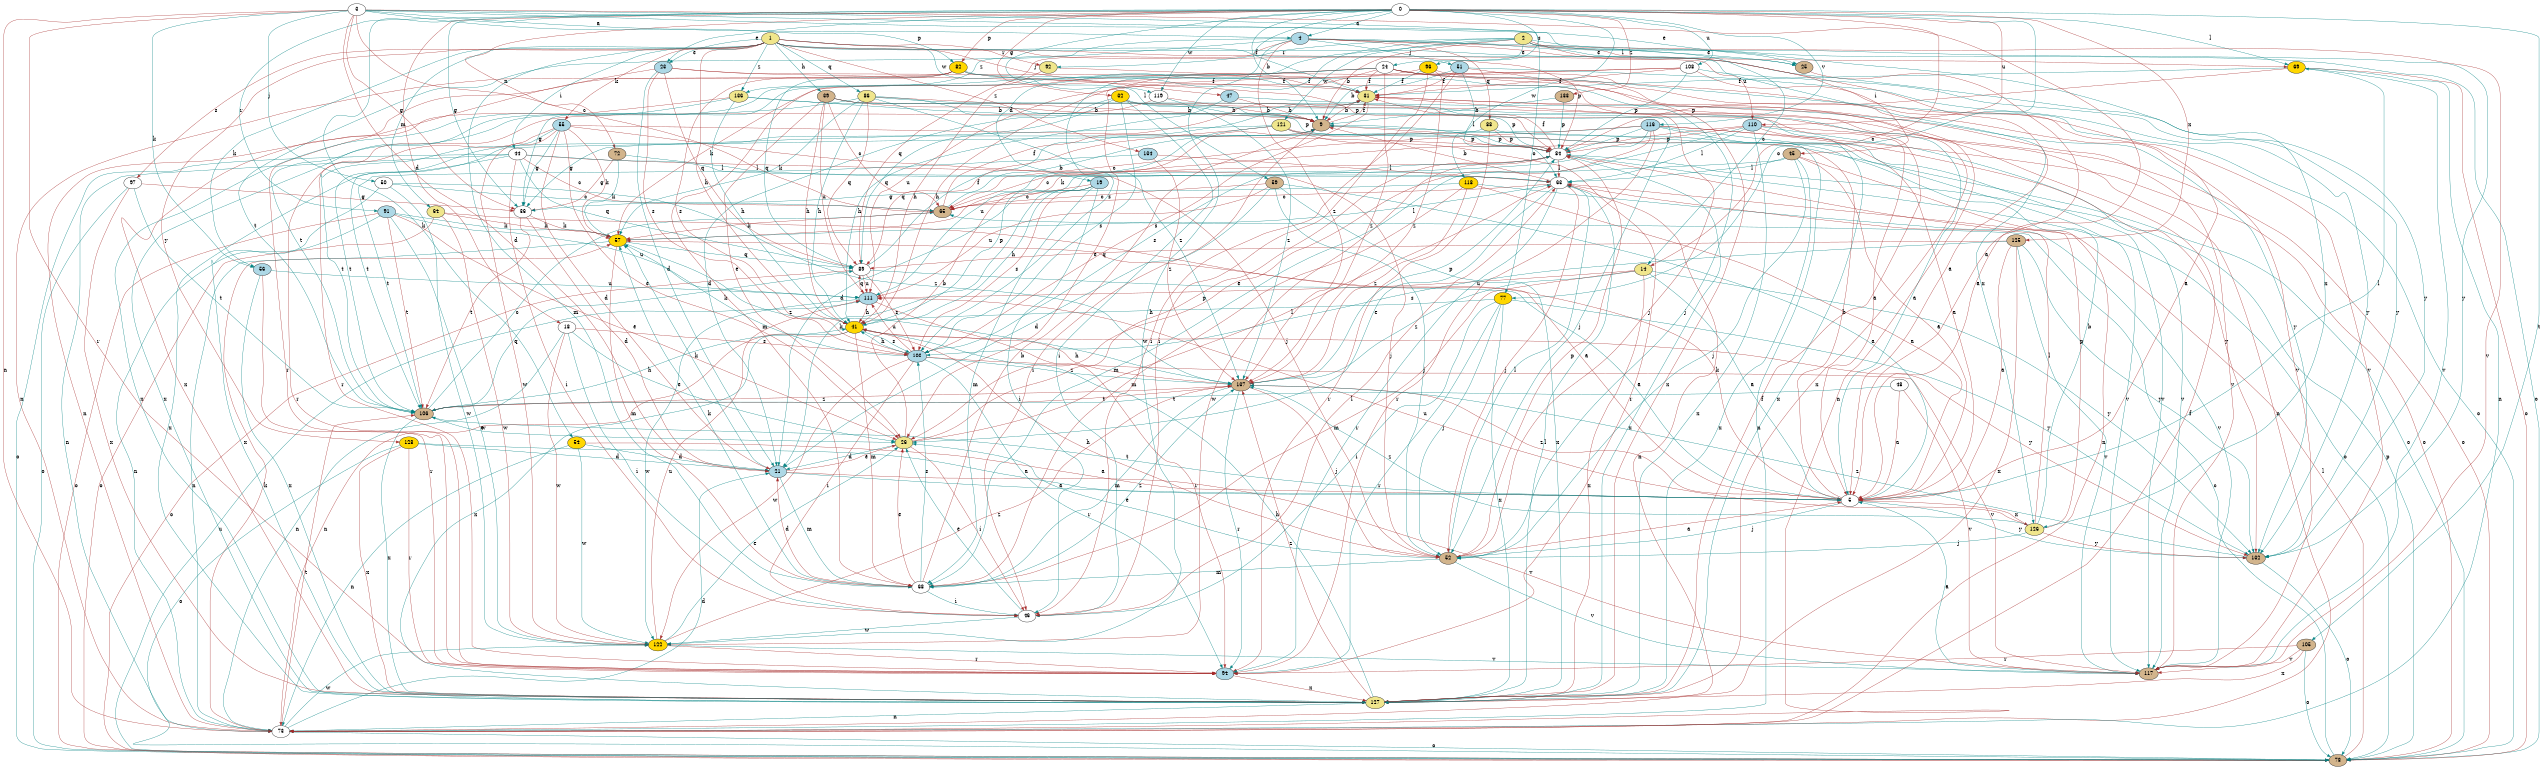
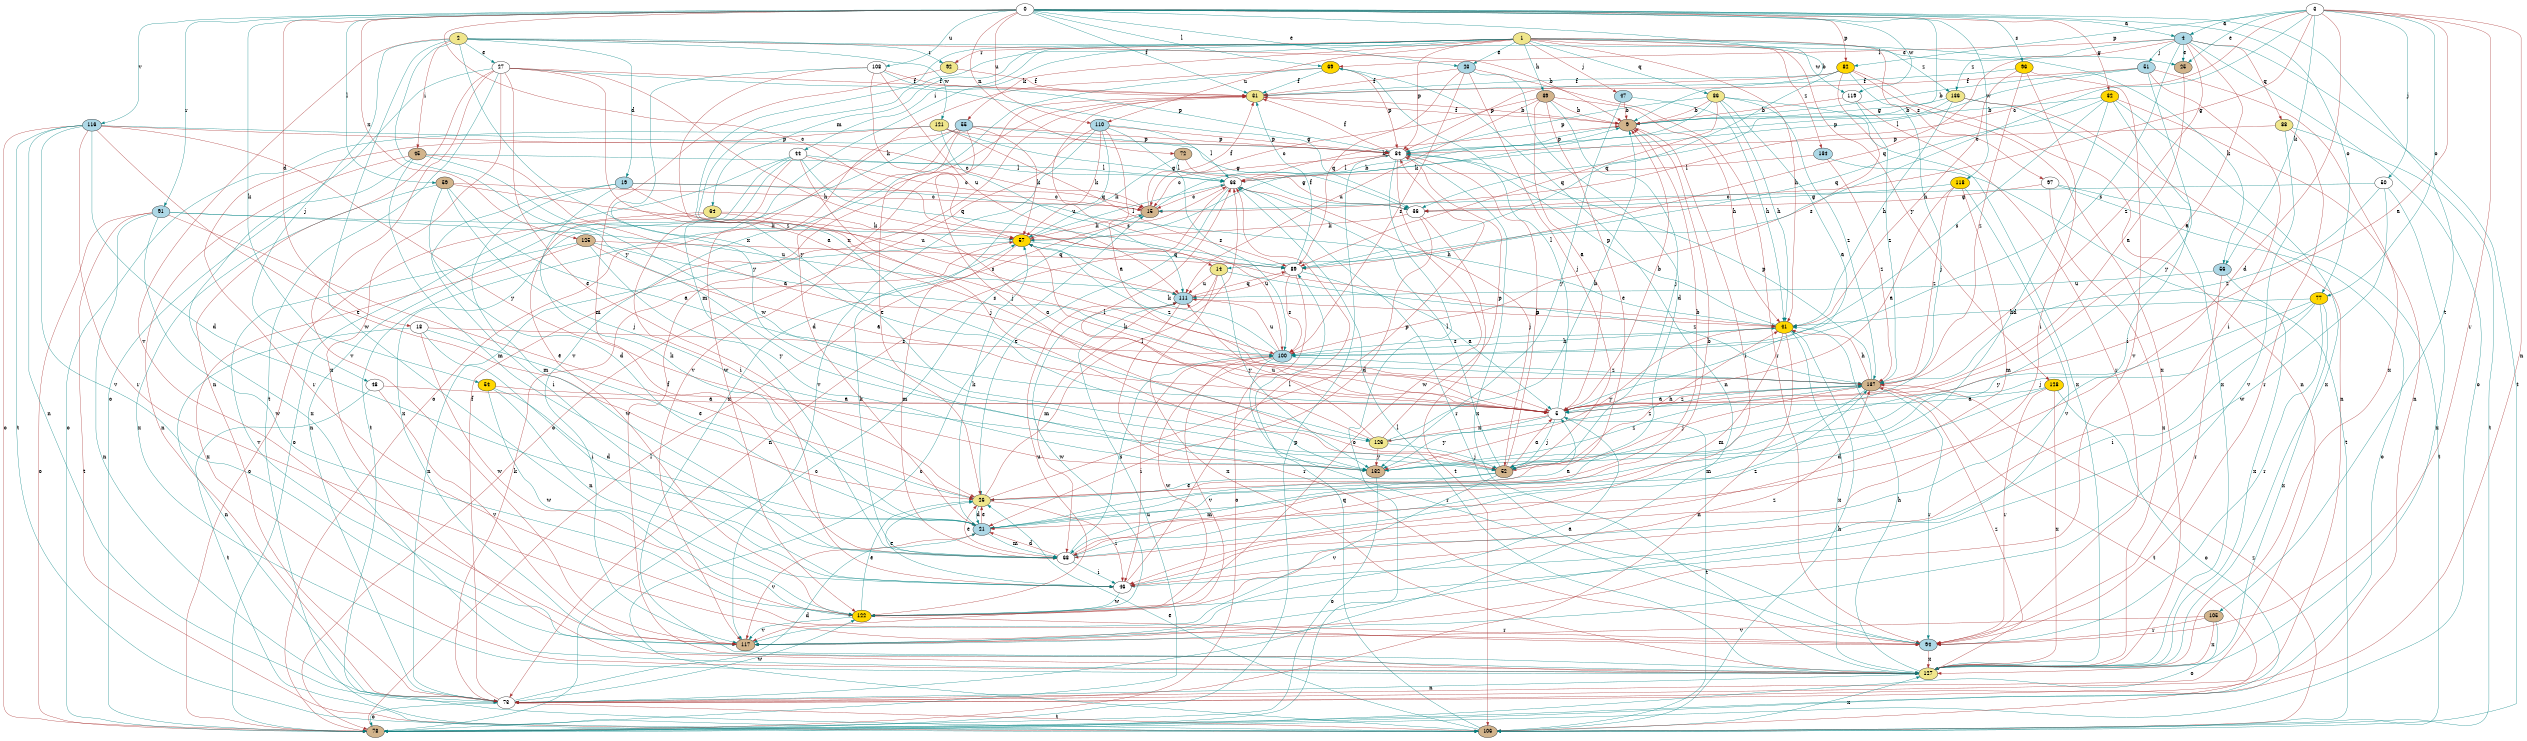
  strict digraph {
    node [fillcolor=white style=filled]
    edge [color=teal]
    4 [fillcolor=lightblue]
    0
    9 [fillcolor=tan]
    14 [fillcolor=khaki]
    18
    23 [fillcolor=lightblue]
    31 [fillcolor=khaki]
    32 [fillcolor=gold]
    36
    54 [fillcolor=gold]
    59 [fillcolor=tan]
    n12 [fillcolor=gold label=69]
    72 [fillcolor=tan]
    77 [fillcolor=gold]
    82 [fillcolor=gold]
    91 [fillcolor=lightblue]
    96 [fillcolor=gold]
    105 [fillcolor=tan]
    108
    110 [fillcolor=lightblue]
    116 [fillcolor=lightblue]
    118 [fillcolor=gold]
    119
    125 [fillcolor=tan]
-   133 [fillcolor=tan]
    136 [fillcolor=khaki]
    25 [fillcolor=tan]
    5
    51 [fillcolor=lightblue]
    78 [fillcolor=tan]
    88 [fillcolor=khaki]
    89
    100 [fillcolor=lightblue]
    106 [fillcolor=tan]
    137 [fillcolor=tan]
    46
    84
    68
    132 [fillcolor=tan]
    111 [fillcolor=lightblue]
    127 [fillcolor=khaki]
    122 [fillcolor=gold]
    73
    26 [fillcolor=khaki]
    21 [fillcolor=lightblue]
    94 [fillcolor=lightblue]
    52 [fillcolor=tan]
    117 [fillcolor=tan]
    57 [fillcolor=gold]
-   15 [fillcolor=tan label=65]
+   15 [fillcolor=tan]
    63
    41 [fillcolor=gold]
    1 [fillcolor=khaki]
    39 [fillcolor=tan]
    44
    47 [fillcolor=lightblue]
    55 [fillcolor=lightblue]
    56 [fillcolor=lightblue]
    64 [fillcolor=khaki]
    86 [fillcolor=khaki]
    92 [fillcolor=khaki]
    97
    126 [fillcolor=khaki]
    128 [fillcolor=gold]
    134 [fillcolor=lightblue]
    2 [fillcolor=khaki]
    19 [fillcolor=lightblue]
-   24
+   24 [label=27]
    45 [fillcolor=tan]
    48
    121 [fillcolor=khaki]
    3
    50
    4 -> n12 [color=brown label=l]
    4 -> 136 [label=z]
    4 -> 25 [label=e]
    4 -> 5 [color=brown label=a]
    4 -> 51 [label=j]
    4 -> 78 [label=o]
    4 -> 88 [color=brown label=q]
    4 -> 89 [color=brown label=q]
    4 -> 100 [label=s]
    4 -> 106 [label=t]
    4 -> 137 [color=brown label=z]
    0 -> 4 [label=a]
    0 -> 9 [label=b]
    0 -> 14 [color=brown label=c]
    0 -> 18 [color=brown label=d]
    0 -> 23 [label=e]
    0 -> 31 [label=f]
    0 -> 32 [color=brown label=g]
    0 -> 36 [label=g]
    0 -> 54 [label=k]
    0 -> 59 [label=l]
    0 -> n12 [label=l]
    0 -> 72 [color=brown label=n]
    0 -> 77 [label=o]
    0 -> 82 [color=brown label=p]
    0 -> 91 [label=r]
    0 -> 96 [label=s]
    0 -> 105 [label=t]
    0 -> 108 [label=u]
    0 -> 110 [color=brown label=u]
    0 -> 116 [label=v]
    0 -> 118 [label=w]
    0 -> 119 [label=w]
    0 -> 125 [color=brown label=x]
-   0 -> 133 [color=brown label=z]
    9 -> 31 [color=brown label=f]
    9 -> 46 [color=brown label=i]
    9 -> 84 [label=p]
    14 -> 137 [label=z]
    14 -> 68 [color=brown label=m]
    14 -> 132 [label=y]
    14 -> 111 [color=brown label=u]
    14 -> 127 [color=brown label=x]
    18 -> 100 [color=brown label=s]
    18 -> 46 [label=i]
    18 -> 122 [color=brown label=w]
    18 -> 73 [label=n]
    18 -> 26 [label=e]
    23 -> 31 [color=brown label=f]
    23 -> 89 [color=brown label=q]
    23 -> 100 [color=brown label=s]
    23 -> 21 [label=d]
    23 -> 94 [color=brown label=r]
    23 -> 52 [color=brown label=j]
    31 -> 9 [color=brown label=b]
    31 -> 100 [color=brown label=s]
    31 -> 117 [color=brown label=v]
    32 -> 9 [label=b]
    32 -> 89 [label=q]
    32 -> 100 [label=s]
    32 -> 46 [label=i]
    32 -> 127 [label=x]
    32 -> 73 [color=brown label=n]
    32 -> 21 [label=d]
    36 -> 106 [color=brown label=t]
    36 -> 21 [color=brown label=d]
    36 -> 57 [color=brown label=k]
    54 -> 5 [color=brown label=a]
    54 -> 122 [label=w]
-   54 -> 73 [label=n]
+   54 -> 46 [label=n]
    54 -> 21 [label=d]
    59 -> 5 [label=a]
    59 -> 111 [color=brown label=u]
    59 -> 127 [label=x]
    59 -> 21 [label=d]
    59 -> 52 [label=j]
    59 -> 15 [color=brown label=c]
    n12 -> 31 [label=f]
    n12 -> 78 [color=brown label=o]
    n12 -> 84 [color=brown label=p]
    n12 -> 73 [label=n]
    n12 -> 117 [label=v]
    72 -> 36 [color=brown label=g]
    72 -> 57 [label=k]
    72 -> 63 [label=l]
    77 -> 46 [label=i]
    77 -> 132 [label=y]
    77 -> 127 [label=x]
    77 -> 94 [label=r]
    77 -> 52 [label=j]
    77 -> 41 [label=h]
    82 -> 31 [label=f]
    82 -> 89 [label=q]
    82 -> 100 [color=brown label=s]
    82 -> 84 [color=brown label=p]
    82 -> 127 [color=brown label=x]
    82 -> 73 [color=brown label=n]
    82 -> 52 [label=j]
    91 -> 78 [color=brown label=o]
    91 -> 106 [color=brown label=t]
    91 -> 111 [label=u]
    91 -> 122 [label=w]
    91 -> 73 [label=n]
    91 -> 26 [color=brown label=e]
    91 -> 57 [label=k]
    96 -> 31 [label=f]
    96 -> 137 [color=brown label=z]
    96 -> 46 [color=brown label=i]
    96 -> 117 [color=brown label=v]
    96 -> 41 [color=brown label=h]
    105 -> 78 [label=o]
    105 -> 127 [color=brown label=x]
    105 -> 94 [color=brown label=r]
    105 -> 117 [color=brown label=v]
    108 -> 31 [color=brown label=f]
    108 -> 5 [color=brown label=a]
    108 -> 84 [label=p]
    108 -> 132 [label=y]
    108 -> 111 [color=brown label=u]
    108 -> 57 [color=brown label=k]
    110 -> 5 [color=brown label=a]
    110 -> 78 [color=brown label=o]
    110 -> 100 [label=s]
    110 -> 84 [color=brown label=p]
    110 -> 127 [label=x]
    110 -> 117 [label=v]
    110 -> 57 [color=brown label=k]
    110 -> 63 [label=l]
    116 -> 78 [color=brown label=o]
    116 -> 106 [label=t]
    116 -> 84 [label=p]
    116 -> 132 [color=brown label=y]
    116 -> 73 [label=n]
    116 -> 26 [color=brown label=e]
    116 -> 21 [label=d]
    116 -> 94 [color=brown label=r]
    116 -> 117 [label=v]
    116 -> 15 [color=brown label=c]
    118 -> 36 [label=g]
    118 -> 5 [color=brown label=a]
    118 -> 137 [color=brown label=z]
    118 -> 68 [color=brown label=m]
    118 -> 117 [label=v]
    119 -> 9 [color=brown label=b]
    119 -> 137 [label=z]
    119 -> 94 [color=brown label=r]
    125 -> 5 [color=brown label=a]
    125 -> 89 [color=brown label=q]
    125 -> 100 [label=s]
    125 -> 132 [label=y]
    125 -> 127 [color=brown label=x]
    125 -> 117 [label=v]
-   133 -> 9 [label=b]
-   133 -> 84 [label=p]
    136 -> 9 [label=b]
    136 -> 84 [label=p]
    136 -> 127 [label=x]
    136 -> 73 [color=brown label=n]
    136 -> 41 [label=h]
    25 -> 5 [color=brown label=a]
    5 -> 9 [color=brown label=b]
    5 -> n12 [label=l]
    5 -> 106 [label=t]
    5 -> 137 [color=brown label=z]
    5 -> 132 [label=y]
    5 -> 52 [label=j]
    5 -> 57 [color=brown label=k]
    5 -> 126 [color=brown label=x]
    51 -> 9 [label=b]
    51 -> 31 [color=brown label=f]
    51 -> 46 [color=brown label=i]
    51 -> 132 [label=y]
    51 -> 127 [color=brown label=x]
    51 -> 63 [label=l]
    78 -> 84 [label=p]
    78 -> 111 [label=u]
    78 -> 15 [label=c]
    78 -> 63 [color=brown label=l]
    88 -> 106 [label=t]
    88 -> 84 [color=brown label=p]
    88 -> 94 [color=brown label=r]
    88 -> 117 [label=v]
    89 -> 31 [label=f]
    89 -> 5 [label=a]
    89 -> 78 [color=brown label=o]
    89 -> 100 [color=brown label=s]
    89 -> 111 [color=brown label=u]
    100 -> 137 [label=z]
    100 -> 46 [color=brown label=i]
    100 -> 111 [color=brown label=u]
    100 -> 122 [color=brown label=w]
    100 -> 94 [label=r]
    100 -> 117 [color=brown label=v]
    100 -> 57 [label=k]
    100 -> 41 [label=h]
    106 -> 89 [label=q]
    106 -> 137 [color=brown label=z]
    106 -> 127 [label=x]
    106 -> 26 [label=e]
    106 -> 15 [label=c]
    106 -> 41 [label=h]
-   14 -> 5 [label=a]
+   137 -> 5 [label=a]
    137 -> 106 [color=brown label=t]
    137 -> 84 [label=p]
    137 -> 68 [label=m]
    137 -> 94 [label=r]
    137 -> 52 [color=brown label=j]
    137 -> 41 [color=brown label=h]
    46 -> 122 [label=w]
    46 -> 26 [label=e]
    46 -> 63 [color=brown label=l]
    84 -> 31 [color=brown label=f]
    84 -> 78 [label=o]
    84 -> 127 [label=x]
    84 -> 122 [color=brown label=w]
    84 -> 15 [color=brown label=c]
    84 -> 63 [color=brown label=l]
    68 -> 9 [color=brown label=b]
    68 -> 100 [label=s]
    68 -> 137 [label=z]
    68 -> 46 [label=i]
    68 -> 26 [color=brown label=e]
    68 -> 21 [color=brown label=d]
    68 -> 57 [label=k]
    132 -> 78 [label=o]
    132 -> 137 [label=z]
    111 -> 89 [color=brown label=q]
    111 -> 122 [label=w]
    111 -> 94 [color=brown label=r]
    111 -> 41 [color=brown label=h]
    127 -> 31 [color=brown label=f]
    127 -> 137 [color=brown label=z]
    127 -> 73 [label=n]
    127 -> 63 [label=l]
    127 -> 41 [label=h]
    122 -> 137 [color=brown label=z]
    122 -> 111 [color=brown label=u]
    122 -> 26 [label=e]
    122 -> 94 [color=brown label=r]
    122 -> 117 [label=v]
    73 -> 31 [color=brown label=f]
    73 -> 78 [label=o]
    73 -> 106 [color=brown label=t]
    73 -> 122 [label=w]
    73 -> 21 [label=d]
    73 -> 57 [color=brown label=k]
    26 -> 9 [color=brown label=b]
    26 -> 46 [color=brown label=i]
    26 -> 84 [color=brown label=p]
    26 -> 21 [label=d]
    26 -> 63 [color=brown label=l]
    21 -> 5 [label=a]
    21 -> 68 [label=m]
    21 -> 26 [color=brown label=e]
    21 -> 117 [color=brown label=v]
    21 -> 57 [label=k]
    94 -> 127 [color=brown label=x]
    52 -> 5 [color=brown label=a]
    52 -> 84 [color=brown label=p]
    52 -> 68 [label=m]
    52 -> 26 [label=e]
    52 -> 117 [label=v]
    52 -> 63 [label=l]
    52 -> 41 [color=brown label=h]
    117 -> 5 [label=a]
    57 -> 89 [label=q]
    57 -> 137 [label=z]
    57 -> 68 [color=brown label=m]
    57 -> 73 [label=n]
    57 -> 63 [label=l]
    15 -> 9 [label=b]
    15 -> 31 [color=brown label=f]
    15 -> 57 [color=brown label=k]
    63 -> 9 [color=brown label=b]
    63 -> 73 [color=brown label=n]
    63 -> 26 [label=e]
    63 -> 94 [label=r]
    63 -> 52 [color=brown label=j]
    63 -> 15 [color=brown label=c]
    41 -> 100 [label=s]
    41 -> 84 [label=p]
    41 -> 68 [color=brown label=m]
    41 -> 132 [color=brown label=y]
    41 -> 127 [label=x]
    41 -> 73 [color=brown label=n]
    1 -> 23 [label=e]
    1 -> 110 [color=brown label=u]
    1 -> 119 [label=w]
    1 -> 136 [label=z]
    1 -> 84 [color=brown label=p]
    1 -> 68 [label=m]
    1 -> 132 [label=y]
    1 -> 41 [color=brown label=h]
    1 -> 39 [label=h]
    1 -> 44 [label=i]
    1 -> 47 [color=brown label=j]
    1 -> 55 [color=brown label=k]
    1 -> 56 [label=k]
    1 -> 64 [label=m]
    1 -> 86 [label=q]
    1 -> 92 [color=brown label=r]
    1 -> 97 [color=brown label=s]
    1 -> 126 [label=x]
    1 -> 128 [color=brown label=y]
    1 -> 134 [color=brown label=z]
    39 -> 9 [color=brown label=b]
    39 -> 5 [color=brown label=a]
    39 -> 111 [color=brown label=u]
    39 -> 26 [color=brown label=e]
    39 -> 52 [label=j]
    39 -> 15 [color=brown label=c]
    39 -> 41 [color=brown label=h]
    44 -> 78 [label=o]
    44 -> 89 [label=q]
    44 -> 46 [color=brown label=i]
    44 -> 127 [label=x]
    44 -> 73 [label=n]
    44 -> 52 [color=brown label=j]
    44 -> 15 [color=brown label=c]
    44 -> 63 [label=l]
    47 -> 9 [color=brown label=b]
    47 -> 132 [label=y]
    47 -> 41 [label=h]
    55 -> 36 [label=g]
    55 -> 106 [label=t]
    55 -> 84 [color=brown label=p]
    55 -> 122 [color=brown label=w]
    55 -> 26 [color=brown label=e]
    55 -> 21 [color=brown label=d]
-   55 -> 94 [color=brown label=r]
    55 -> 52 [color=brown label=j]
    55 -> 57 [color=brown label=k]
    56 -> 111 [label=u]
    56 -> 127 [label=x]
    56 -> 94 [color=brown label=r]
    64 -> 5 [color=brown label=a]
    64 -> 78 [color=brown label=o]
    64 -> 122 [color=brown label=w]
    64 -> 57 [color=brown label=k]
    86 -> 9 [color=brown label=b]
    86 -> 5 [label=a]
    86 -> 89 [color=brown label=q]
    86 -> 137 [label=z]
    86 -> 84 [label=p]
    86 -> 127 [label=x]
    86 -> 57 [label=k]
    86 -> 41 [label=h]
    92 -> 31 [color=brown label=f]
    92 -> 68 [color=brown label=m]
    97 -> 36 [color=brown label=g]
    97 -> 78 [label=o]
    97 -> 106 [label=t]
    97 -> 127 [color=brown label=x]
    126 -> 9 [label=b]
    126 -> 137 [label=z]
    126 -> 84 [color=brown label=p]
    126 -> 132 [color=brown label=y]
    126 -> 111 [color=brown label=u]
    126 -> 52 [label=j]
    126 -> 63 [color=brown label=l]
    128 -> 5 [label=a]
    128 -> 78 [label=o]
    128 -> 127 [color=brown label=x]
    128 -> 21 [label=d]
    128 -> 94 [color=brown label=r]
    134 -> 106 [label=t]
    134 -> 137 [color=brown label=z]
    134 -> 63 [color=brown label=l]
    2 -> 9 [color=brown label=b]
    2 -> 25 [label=e]
    2 -> 132 [label=y]
    2 -> 122 [label=w]
    2 -> 117 [color=brown label=v]
    2 -> 92 [label=r]
    2 -> 126 [label=x]
    2 -> 19 [label=d]
    2 -> 24 [label=e]
    2 -> 45 [color=brown label=i]
+   2 -> 48 [label=j]
    2 -> 121 [label=w]
    19 -> 100 [color=brown label=s]
    19 -> 46 [label=i]
    19 -> 68 [label=m]
    19 -> 21 [label=k]
    19 -> 15 [color=brown label=c]
    19 -> 41 [label=h]
    24 -> 31 [color=brown label=f]
    24 -> 36 [label=g]
    24 -> 78 [label=o]
    24 -> 106 [label=t]
    24 -> 137 [color=brown label=z]
    24 -> 127 [color=brown label=x]
    24 -> 73 [color=brown label=n]
    24 -> 26 [color=brown label=e]
    24 -> 117 [color=brown label=v]
    24 -> 41 [color=brown label=h]
    45 -> 5 [color=brown label=a]
    45 -> 68 [label=m]
    45 -> 127 [label=x]
    45 -> 73 [color=brown label=n]
-   45 -> 52 [label=j]
+   45 -> 52 [label=w]
    45 -> 63 [label=l]
    48 -> 5 [color=brown label=a]
    48 -> 106 [label=t]
    48 -> 117 [color=brown label=v]
    121 -> 36 [label=g]
    121 -> 78 [label=o]
    121 -> 89 [color=brown label=q]
    121 -> 84 [color=brown label=p]
    121 -> 111 [label=u]
    121 -> 94 [color=brown label=r]
    3 -> 4 [label=a]
    3 -> 14 [label=c]
    3 -> 36 [color=brown label=g]
    3 -> 77 [label=o]
    3 -> 82 [label=p]
    3 -> 25 [label=e]
    3 -> 5 [color=brown label=a]
    3 -> 73 [color=brown label=n]
    3 -> 21 [color=brown label=d]
    3 -> 94 [color=brown label=r]
    3 -> 15 [color=brown label=c]
    3 -> 56 [label=k]
    3 -> 50 [label=j]
    50 -> 137 [label=z]
    50 -> 127 [label=x]
    50 -> 122 [label=w]
    50 -> 15 [label=c]
  }
